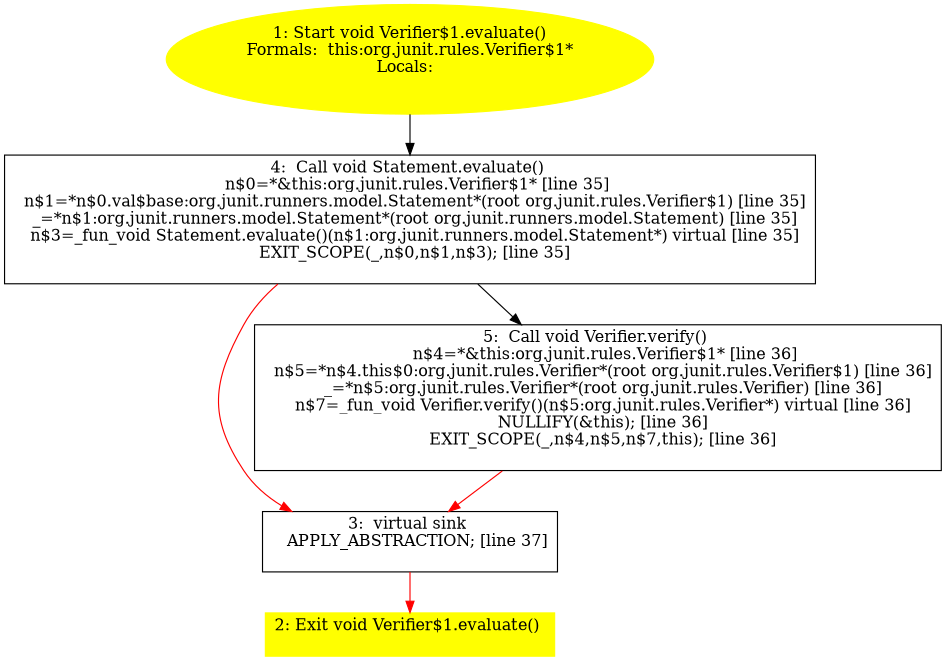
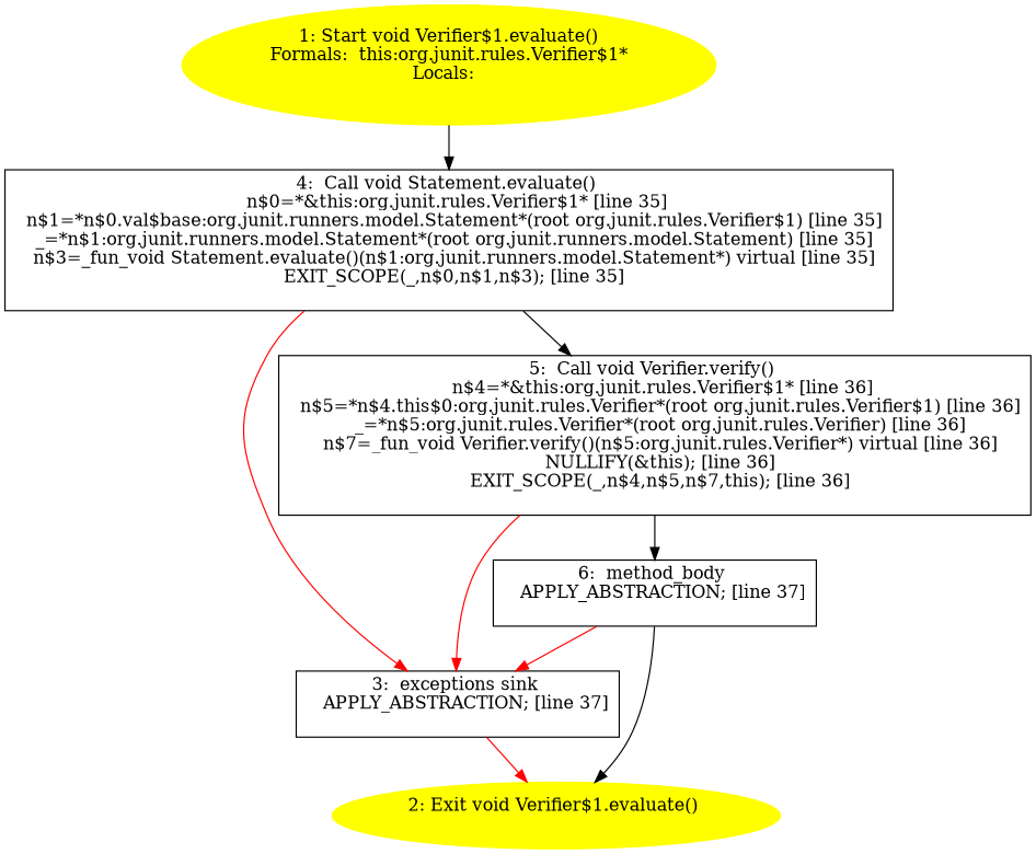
  digraph {
    node [shape=box]
    n1 [color=yellow label="1: Start void Verifier$1.evaluate()\nFormals:  this:org.junit.rules.Verifier$1*\nLocals:  \n  " style=filled shape=""]
    n2 [label="4:  Call void Statement.evaluate() \n   n$0=*&this:org.junit.rules.Verifier$1* [line 35]\n  n$1=*n$0.val$base:org.junit.runners.model.Statement*(root org.junit.rules.Verifier$1) [line 35]\n  _=*n$1:org.junit.runners.model.Statement*(root org.junit.runners.model.Statement) [line 35]\n  n$3=_fun_void Statement.evaluate()(n$1:org.junit.runners.model.Statement*) virtual [line 35]\n  EXIT_SCOPE(_,n$0,n$1,n$3); [line 35]\n "]
-   n3 [label="3:  virtual sink \n   APPLY_ABSTRACTION; [line 37]\n "]
+   n3 [label="3:  exceptions sink \n   APPLY_ABSTRACTION; [line 37]\n "]
    n4 [label="5:  Call void Verifier.verify() \n   n$4=*&this:org.junit.rules.Verifier$1* [line 36]\n  n$5=*n$4.this$0:org.junit.rules.Verifier*(root org.junit.rules.Verifier$1) [line 36]\n  _=*n$5:org.junit.rules.Verifier*(root org.junit.rules.Verifier) [line 36]\n  n$7=_fun_void Verifier.verify()(n$5:org.junit.rules.Verifier*) virtual [line 36]\n  NULLIFY(&this); [line 36]\n  EXIT_SCOPE(_,n$4,n$5,n$7,this); [line 36]\n "]
-   n5 [color=yellow label="2: Exit void Verifier$1.evaluate() \n  " style=filled]
+   n5 [color=yellow label="2: Exit void Verifier$1.evaluate() \n  " style=filled shape=""]
+   n6 [label="6:  method_body \n   APPLY_ABSTRACTION; [line 37]\n "]
    n1 -> n2
    n2 -> n3 [color=red]
    n2 -> n4
    n3 -> n5 [color=red]
    n4 -> n3 [color=red]
+   n4 -> n6
+   n6 -> n3 [color=red]
+   n6 -> n5
  }
